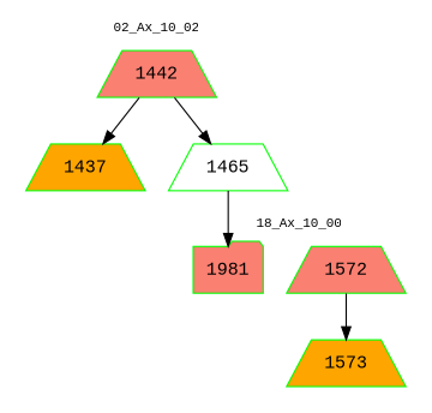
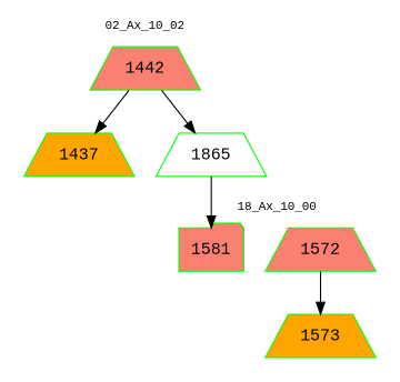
  digraph {
    fontname="Liberation Mono"
    node [color=green fillcolor=salmon fontname="Liberation Mono" shape=trapezium style=filled]
    edge [color=black fontname="Liberation Mono"]
    n1 [label=1442]
    n2 [fillcolor=orange label=1437]
-   n3 [fillcolor=white label=1465]
+   n3 [fillcolor=white label=1865]
    n4 [label=1572]
-   n5 [label=1981 shape=folder]
+   n5 [label=1581 shape=folder]
    n6 [fillcolor=orange label=1573]
    subgraph cluster_1 {
      color=white
      fontsize=10
      label="02_Ax_10_02"
      n1
      n2
      n3
    }
    subgraph cluster_2 {
      color=white
      fontsize=10
      label="18_Ax_10_00"
      n4
      n5
      n6
    }
    n1 -> n2
    n1 -> n3
    n3 -> n5
    n4 -> n6
  }
